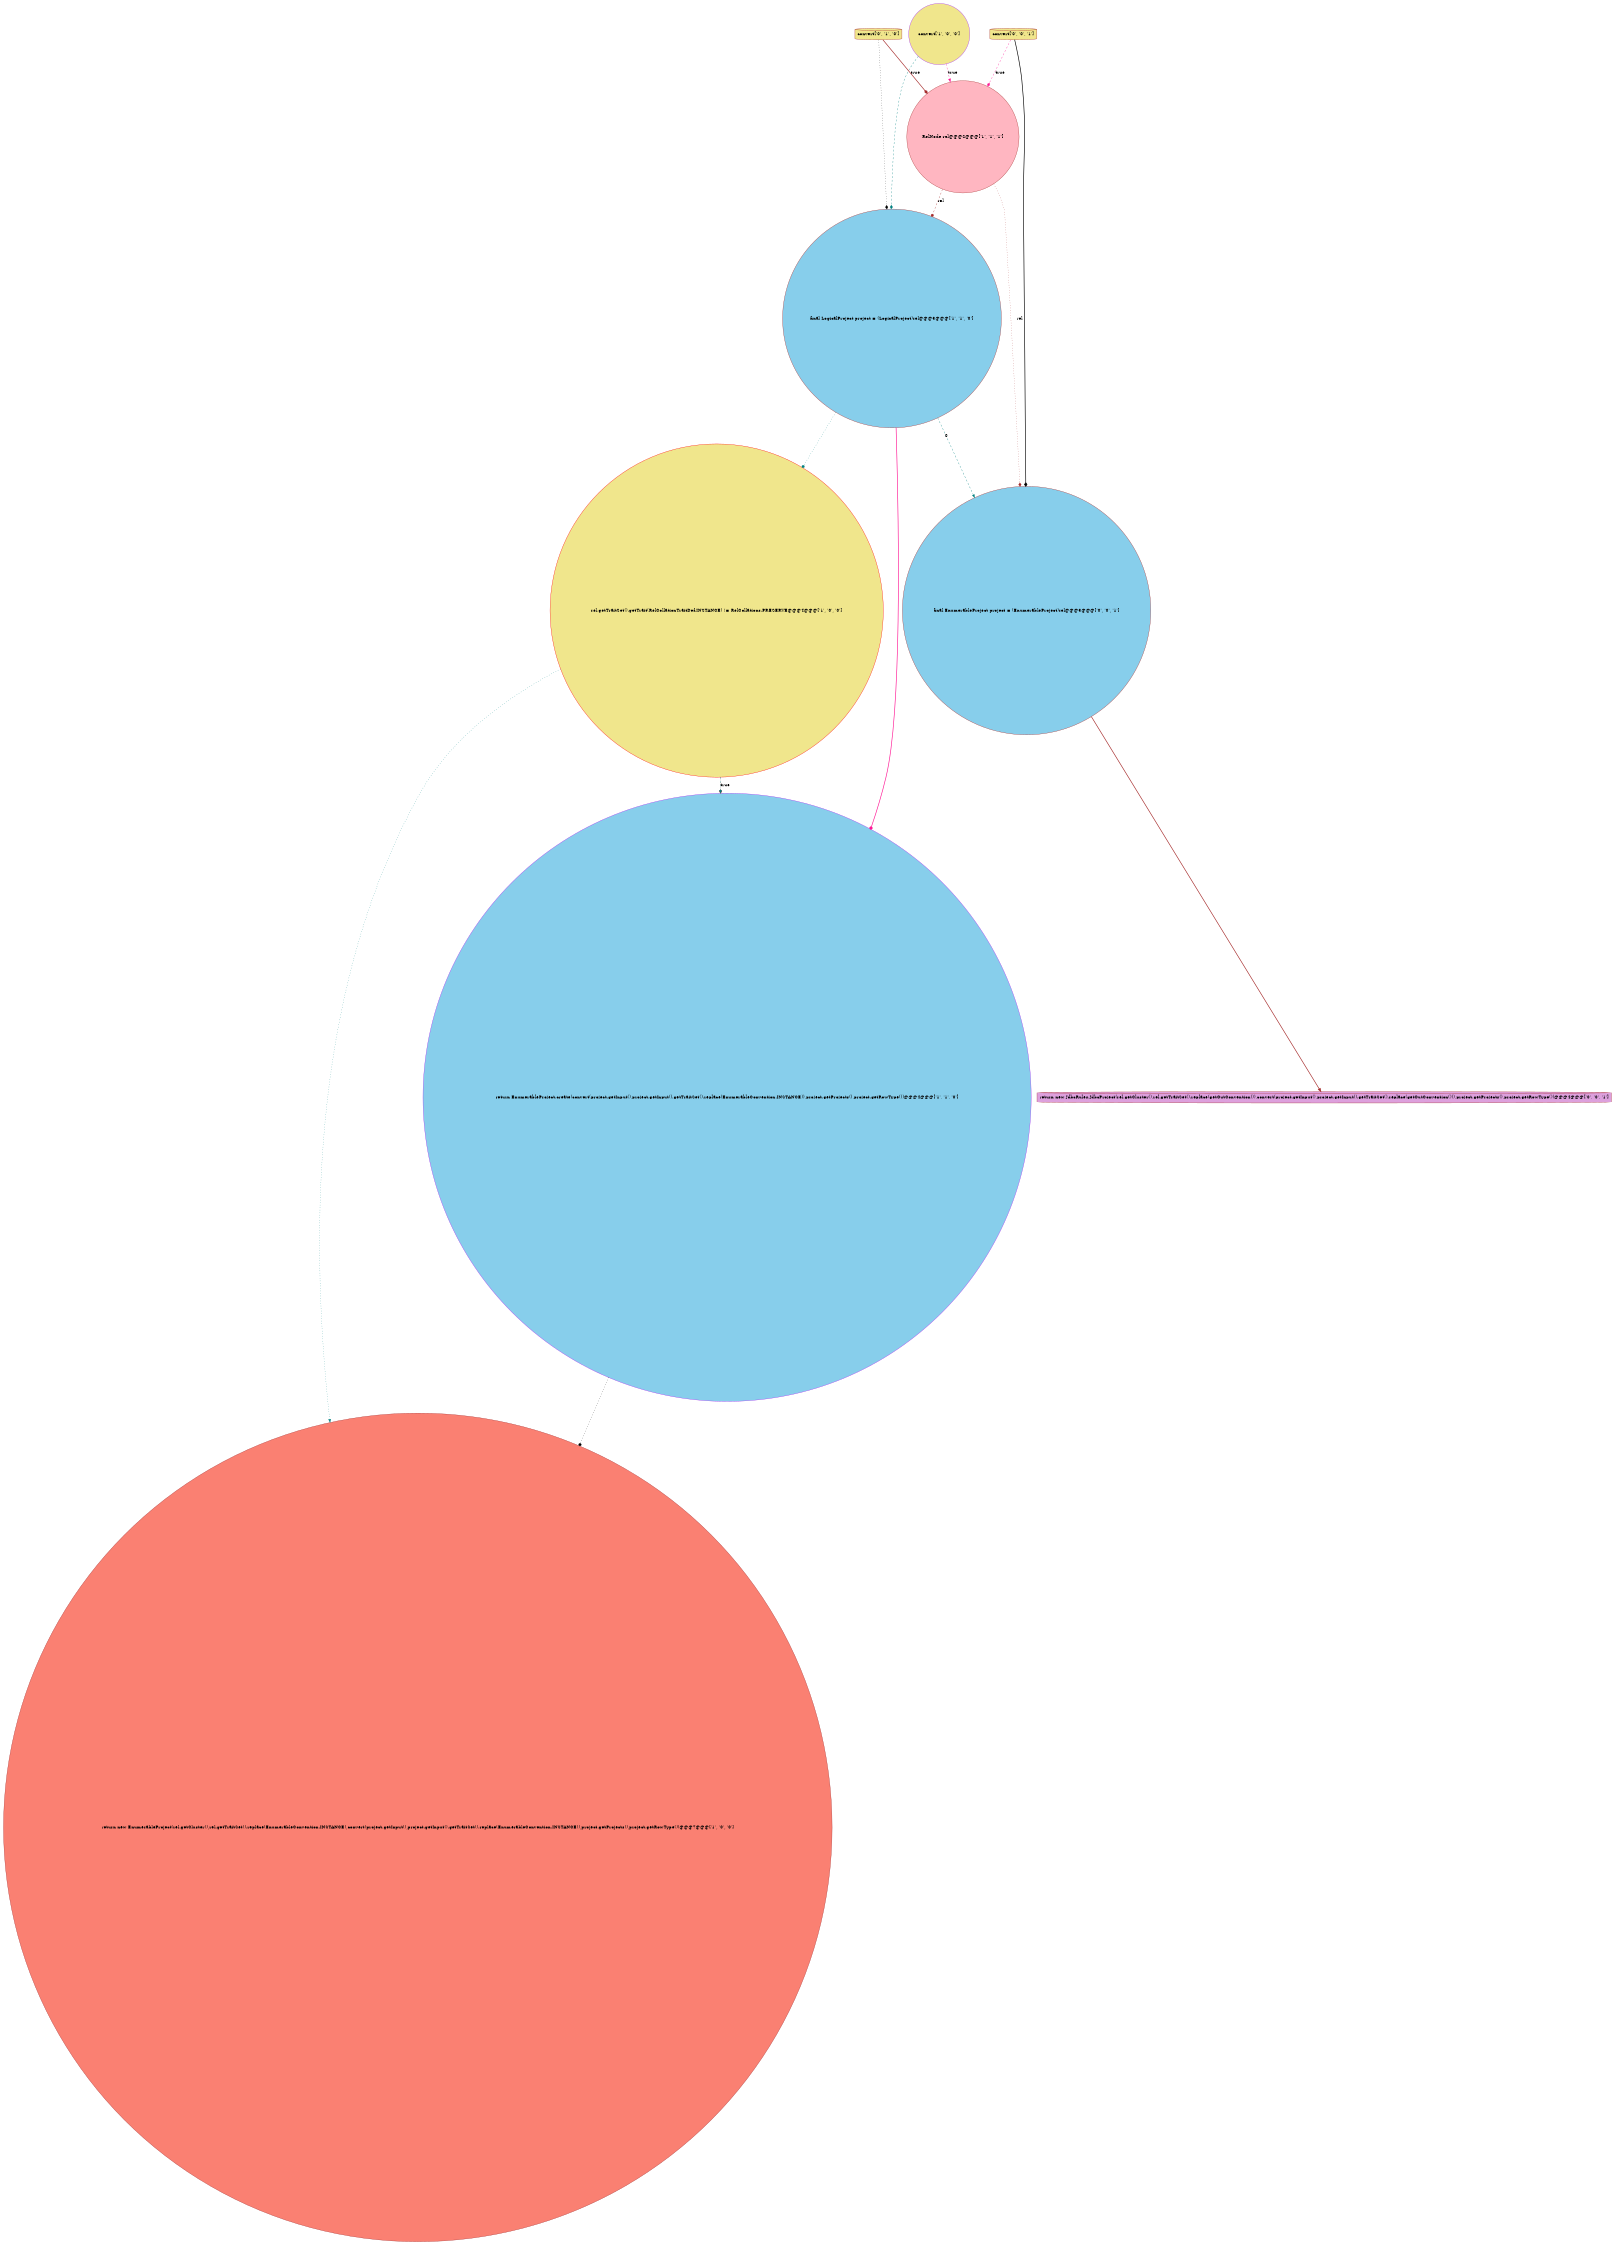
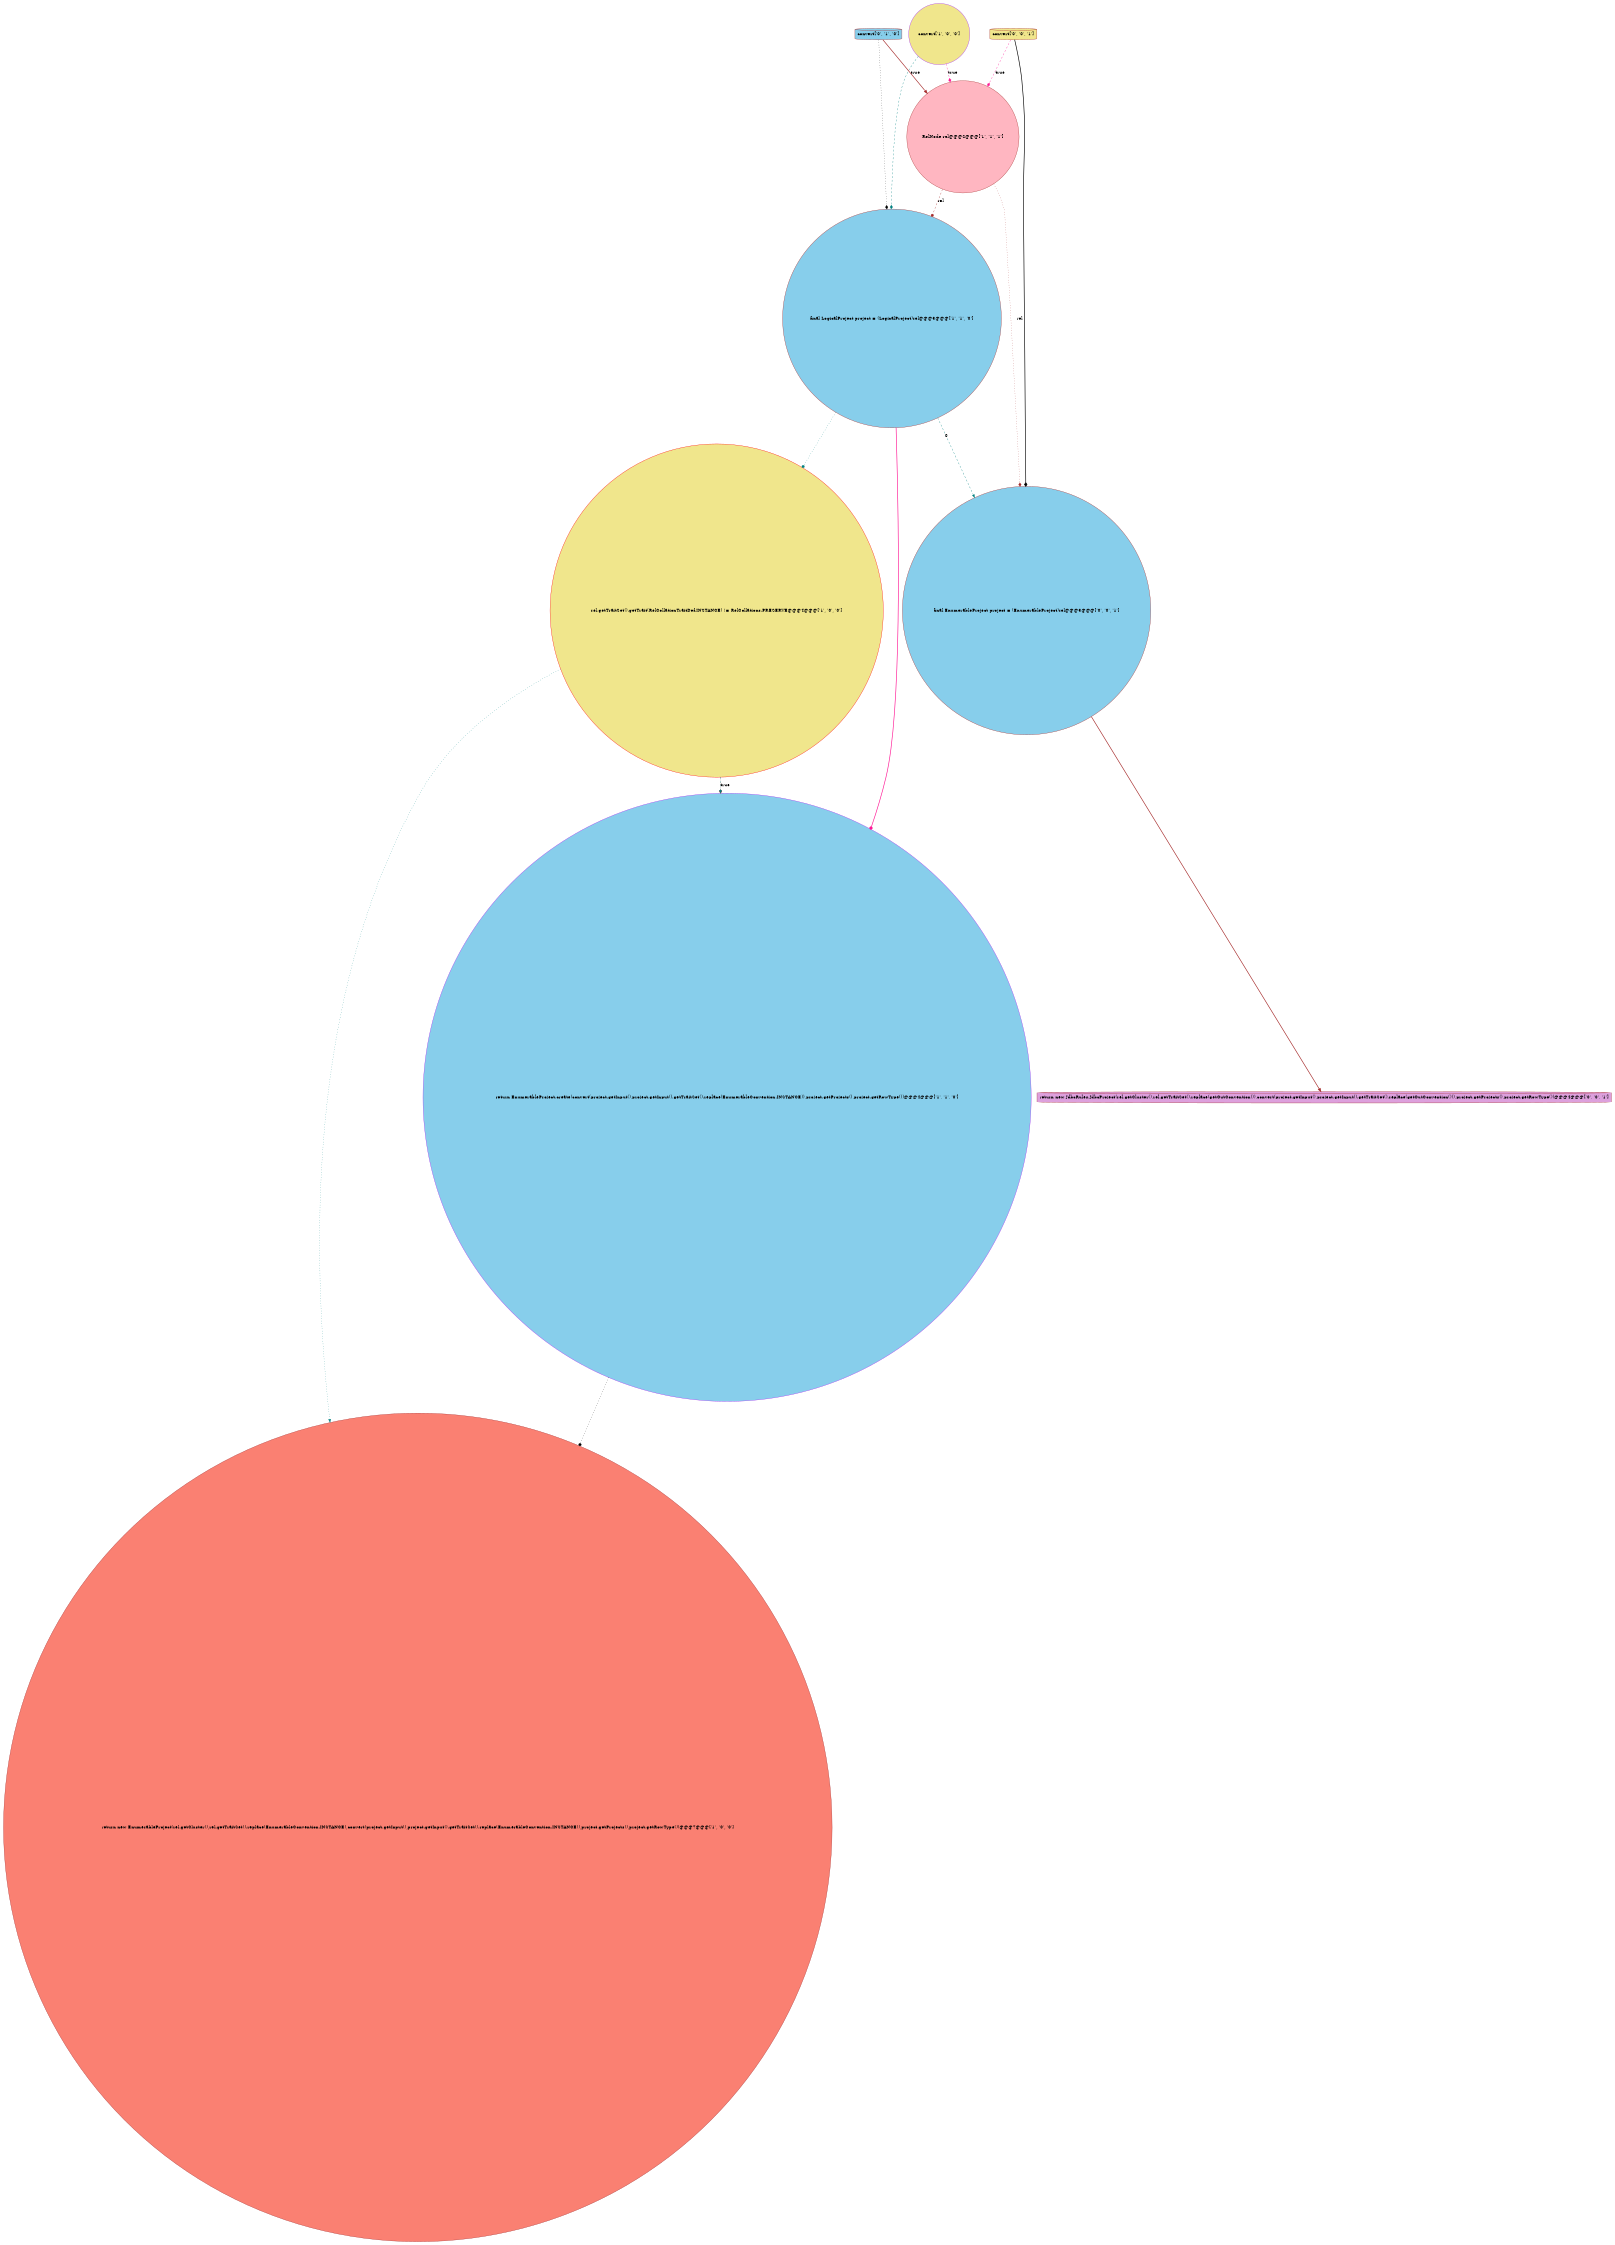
  digraph {
    node [color=brown fillcolor=khaki shape=circle style=filled]
    edge [arrowhead=diamond color=brown style=dotted]
    n1 [fillcolor=plum label="return new JdbcRules.JdbcProject(rel.getCluster(),rel.getTraitSet().replace(getOutConvention()),convert(project.getInput(),project.getInput().getTraitSet().replace(getOutConvention())),project.getProjects(),project.getRowType())@@@4@@@['0', '0', '1']" shape=cylinder]
    n2 [color=red label="rel.getTraitSet().getTrait(RelCollationTraitDef.INSTANCE) != RelCollations.PRESERVE@@@4@@@['1', '0', '0']"]
    n3 [color=purple fillcolor=skyblue label="return EnumerableProject.create(convert(project.getInput(),project.getInput().getTraitSet().replace(EnumerableConvention.INSTANCE)),project.getProjects(),project.getRowType())@@@4@@@['1', '1', '0']"]
    n4 [fillcolor=salmon label="return new EnumerableProject(rel.getCluster(),rel.getTraitSet().replace(EnumerableConvention.INSTANCE),convert(project.getInput(),project.getInput().getTraitSet().replace(EnumerableConvention.INSTANCE)),project.getProjects(),project.getRowType())@@@7@@@['1', '0', '0']"]
    n5 [color=purple label="convert['1', '0', '0']"]
    n6 [fillcolor=skyblue label="final LogicalProject project = (LogicalProject)rel@@@3@@@['1', '1', '0']"]
    n7 [fillcolor=lightpink label="RelNode rel@@@2@@@['1', '1', '1']"]
    n8 [fillcolor=skyblue label="final EnumerableProject project = (EnumerableProject)rel@@@3@@@['0', '0', '1']"]
    n9 [label="convert['0', '0', '1']" shape=cylinder]
-   n10 [label="convert['0', '1', '0']" shape=cylinder]
+   n10 [fillcolor=skyblue label="convert['0', '1', '0']" shape=cylinder]
    n2 -> n3
    n2 -> n3 [arrowhead=normal color=teal label=true style=dashed]
    n2 -> n4 [arrowhead=normal color=teal]
    n3 -> n4 [arrowhead=dot color=black]
    n5 -> n6 [color=teal style=dashed]
-   n5 -> n7 [arrowhead=normal color=deeppink label=true style=dashed]
+   n5 -> n7 [color=deeppink label=true style=dashed]
    n6 -> n2 [arrowhead=dot color=teal]
    n6 -> n3 [arrowhead=dot color=deeppink style=bold]
    n6 -> n8 [arrowhead=normal color=teal label=0 style=dashed]
    n7 -> n6 [arrowhead=dot label=rel style=dashed]
    n7 -> n8 [label=rel]
    n8 -> n1 [arrowhead=normal style=bold]
    n9 -> n7 [color=deeppink label=true style=dashed]
    n9 -> n8 [color=black style=bold]
    n10 -> n6 [color=black]
-   n10 -> n7 [label=true style=bold]
+   n10 -> n7 [arrowhead=normal label=true style=bold]
  }
